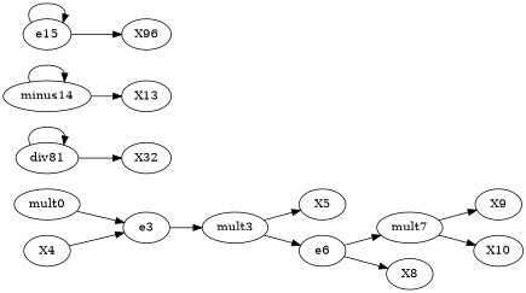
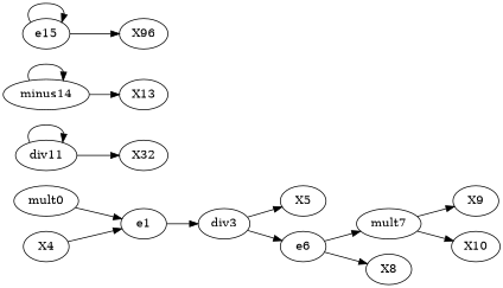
  digraph {
    rankdir=LR
    mult0
-   e1 [label=e3]
-   mult3
+   e1
+   mult3 [label=div3]
    X5
    e6
    X4
    mult7
    X8
    X9
    X10
-   div11 [label=div81]
+   div11
    n12 [label=X32]
    minus14
    X13
    e15
    n16 [label=X96]
    mult0 -> e1
    e1 -> mult3
    mult3 -> X5
    mult3 -> e6
    e6 -> mult7
    e6 -> X8
    X4 -> e1
    mult7 -> X9
    mult7 -> X10
    div11 -> div11
    div11 -> n12
    minus14 -> minus14
    minus14 -> X13
    e15 -> e15
    e15 -> n16
  }
